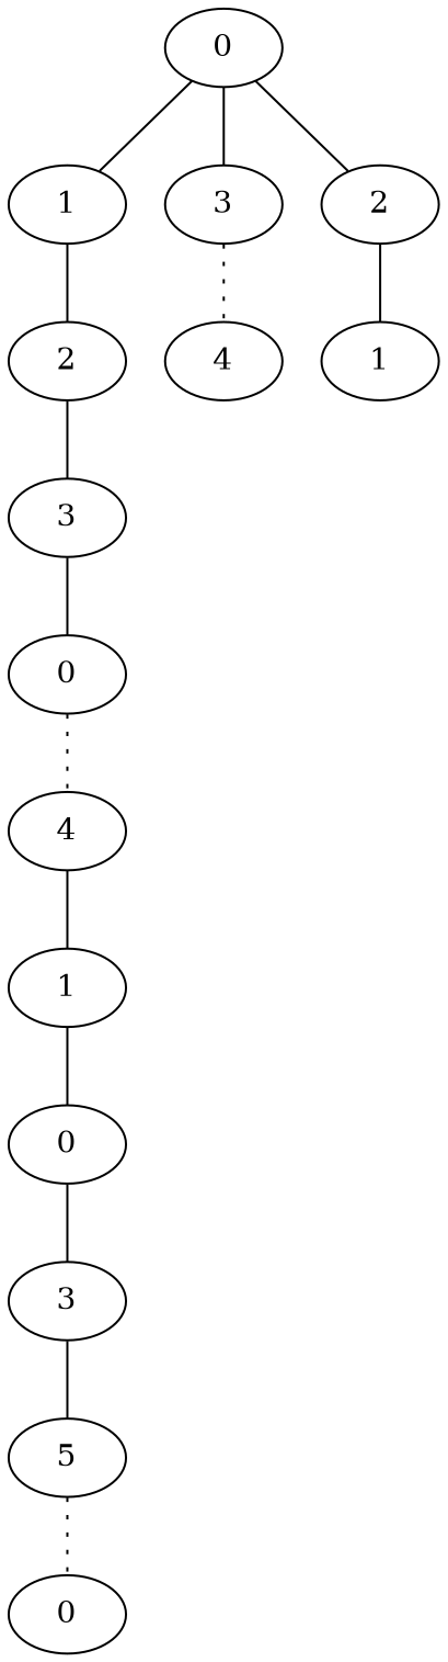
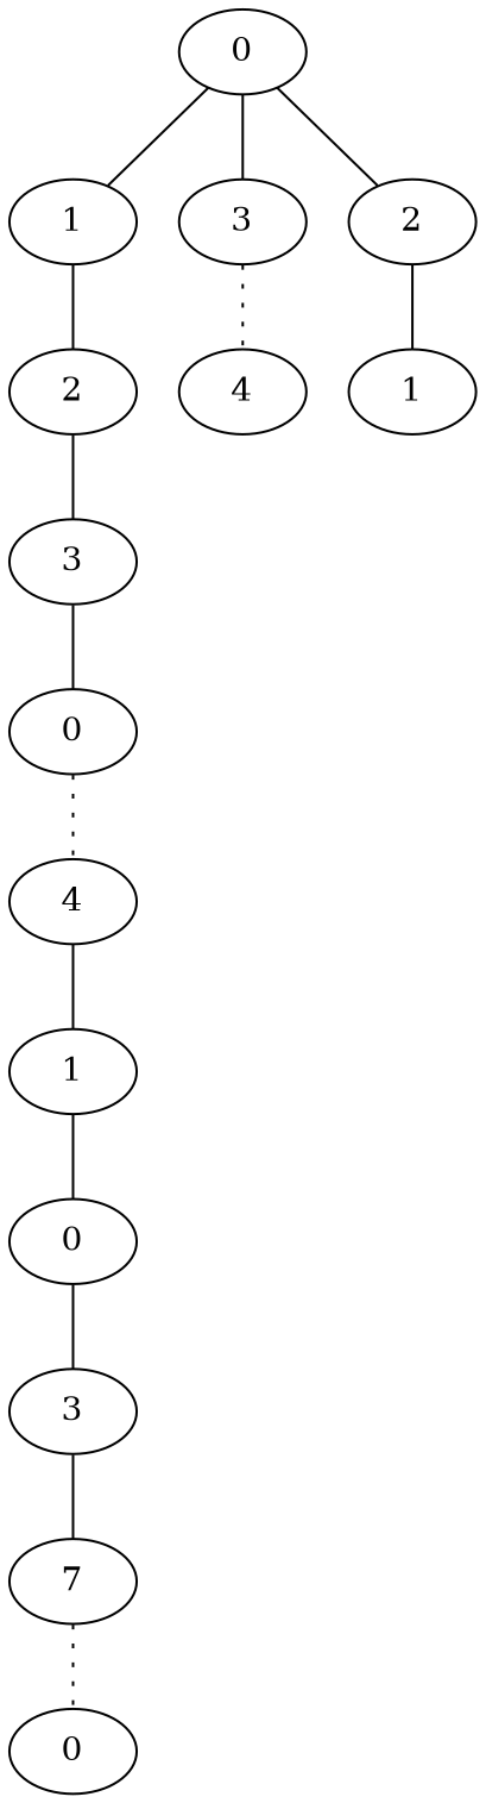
  graph {
    n1 [label=0]
    n2 [label=1]
    n3 [label=3]
    n4 [label=2]
    n5 [label=2]
    n6 [label=3]
    n7 [label=0]
    n8 [label=4]
    n9 [label=1]
    n10 [label=0]
    n11 [label=3]
-   n12 [label=5]
+   n12 [label=7]
    n13 [label=0]
    n14 [label=4]
    n15 [label=1]
    n1 -- n2
    n1 -- n3
    n1 -- n4
    n2 -- n5
    n3 -- n14 [style=dotted]
    n4 -- n15
    n5 -- n6
    n6 -- n7
    n7 -- n8 [style=dotted]
    n8 -- n9
    n9 -- n10
    n10 -- n11
    n11 -- n12
    n12 -- n13 [style=dotted]
  }
